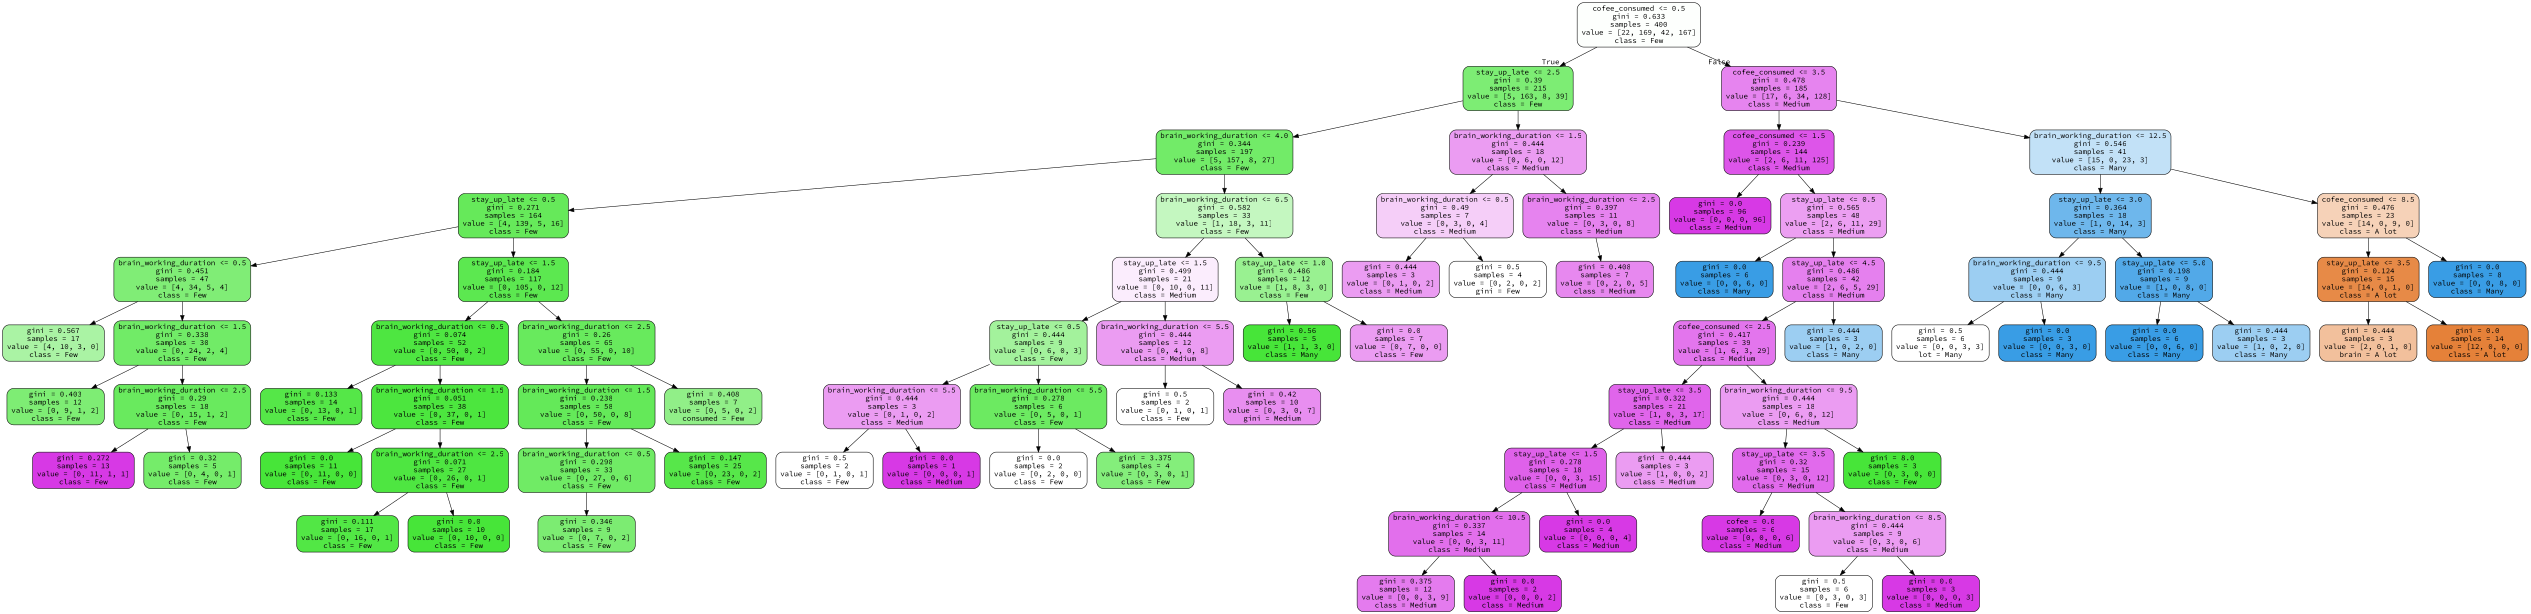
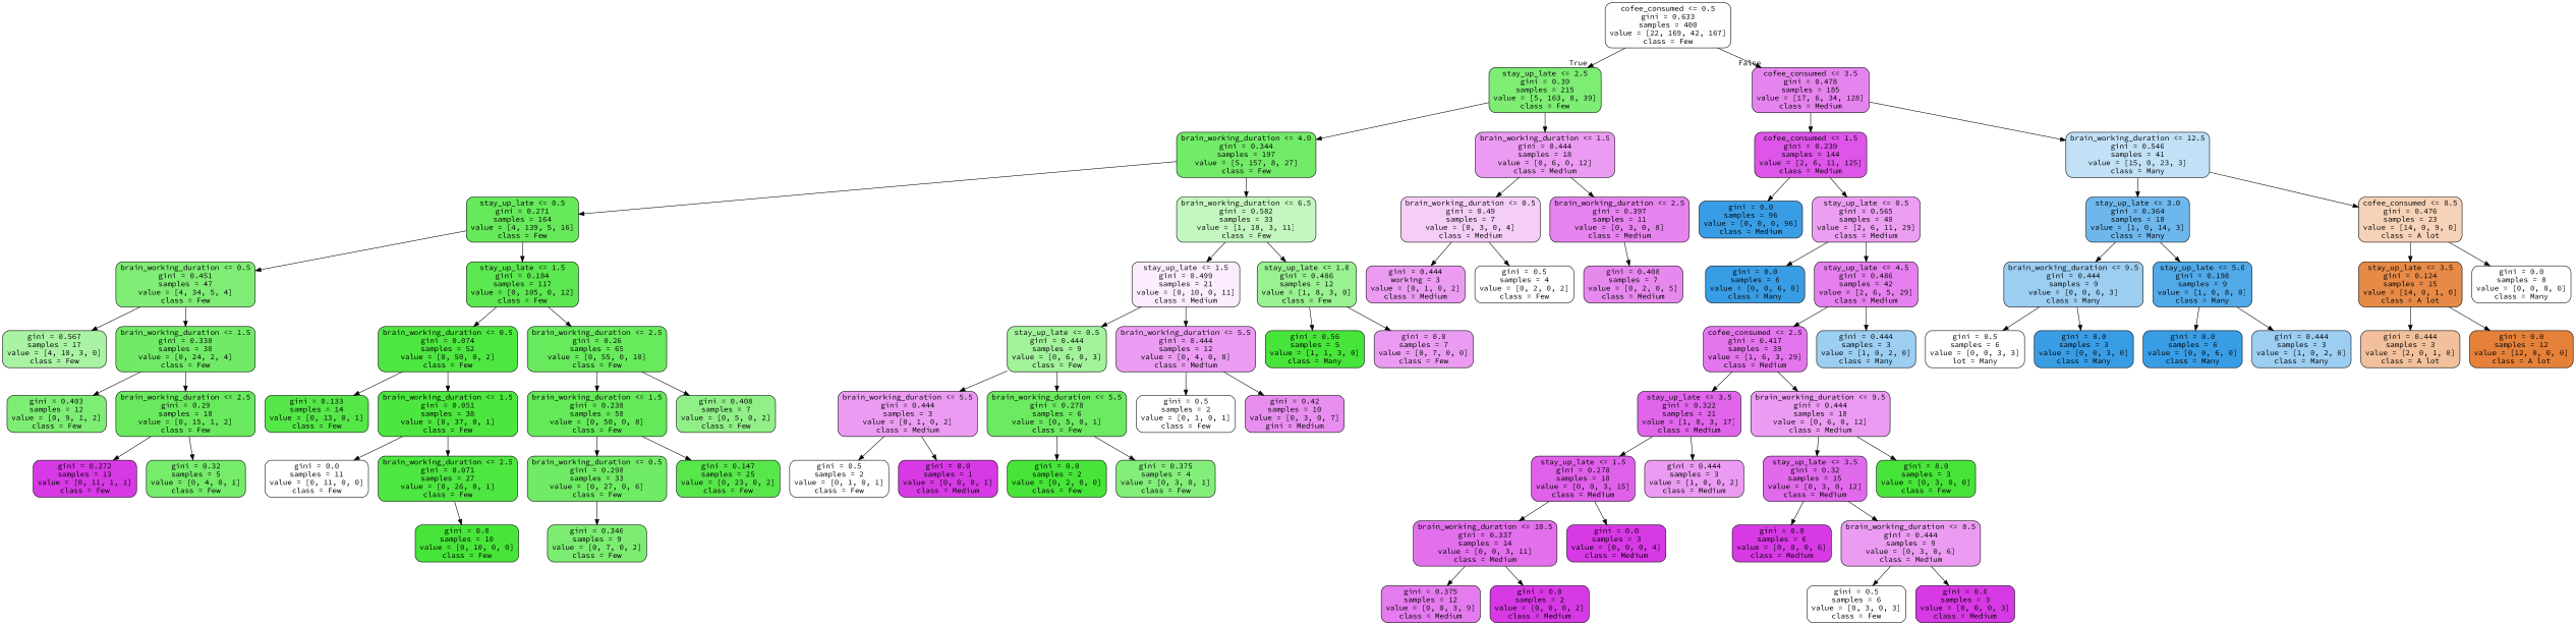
  digraph {
    fontname="Source Code Pro"
    node [color=black fillcolor="#eb9cf2" fontname="Source Code Pro" shape=box style="filled, rounded"]
    edge [fontname="Source Code Pro"]
    n1 [fillcolor="#fdfffd" label="cofee_consumed <= 0.5\ngini = 0.633\nsamples = 400\nvalue = [22, 169, 42, 167]\nclass = Few"]
    n2 [fillcolor="#7ded74" label="stay_up_late <= 2.5\ngini = 0.39\nsamples = 215\nvalue = [5, 163, 8, 39]\nclass = Few"]
    n3 [fillcolor="#e684ef" label="cofee_consumed <= 3.5\ngini = 0.478\nsamples = 185\nvalue = [17, 6, 34, 128]\nclass = Medium"]
    n4 [fillcolor="#72eb68" label="brain_working_duration <= 4.0\ngini = 0.344\nsamples = 197\nvalue = [5, 157, 8, 27]\nclass = Few"]
    n5 [label="brain_working_duration <= 1.5\ngini = 0.444\nsamples = 18\nvalue = [0, 6, 0, 12]\nclass = Medium"]
    n6 [fillcolor="#dd55e9" label="cofee_consumed <= 1.5\ngini = 0.239\nsamples = 144\nvalue = [2, 6, 11, 125]\nclass = Medium"]
    n7 [fillcolor="#c2e1f7" label="brain_working_duration <= 12.5\ngini = 0.546\nsamples = 41\nvalue = [15, 0, 23, 3]\nclass = Many"]
    n8 [fillcolor="#66e95a" label="stay_up_late <= 0.5\ngini = 0.271\nsamples = 164\nvalue = [4, 139, 5, 16]\nclass = Few"]
    n9 [fillcolor="#c4f7c0" label="brain_working_duration <= 6.5\ngini = 0.582\nsamples = 33\nvalue = [1, 18, 3, 11]\nclass = Few"]
    n10 [fillcolor="#f5cef8" label="brain_working_duration <= 0.5\ngini = 0.49\nsamples = 7\nvalue = [0, 3, 0, 4]\nclass = Medium"]
    n11 [fillcolor="#e683ef" label="brain_working_duration <= 2.5\ngini = 0.397\nsamples = 11\nvalue = [0, 3, 0, 8]\nclass = Medium"]
    n12 [fillcolor="#80ed76" label="brain_working_duration <= 0.5\ngini = 0.451\nsamples = 47\nvalue = [4, 34, 5, 4]\nclass = Few"]
    n13 [fillcolor="#5ce850" label="stay_up_late <= 1.5\ngini = 0.184\nsamples = 117\nvalue = [0, 105, 0, 12]\nclass = Few"]
    n14 [fillcolor="#fbedfd" label="stay_up_late <= 1.5\ngini = 0.499\nsamples = 21\nvalue = [0, 10, 0, 11]\nclass = Medium"]
    n15 [fillcolor="#99f191" label="stay_up_late <= 1.0\ngini = 0.486\nsamples = 12\nvalue = [1, 8, 3, 0]\nclass = Few"]
    n16 [fillcolor="#aaf3a4" label="gini = 0.567\nsamples = 17\nvalue = [4, 10, 3, 0]\nclass = Few"]
    n17 [fillcolor="#71eb67" label="brain_working_duration <= 1.5\ngini = 0.338\nsamples = 30\nvalue = [0, 24, 2, 4]\nclass = Few"]
    n18 [fillcolor="#4ee641" label="brain_working_duration <= 0.5\ngini = 0.074\nsamples = 52\nvalue = [0, 50, 0, 2]\nclass = Few"]
    n19 [fillcolor="#68ea5d" label="brain_working_duration <= 2.5\ngini = 0.26\nsamples = 65\nvalue = [0, 55, 0, 10]\nclass = Few"]
    n20 [fillcolor="#7eed74" label="gini = 0.403\nsamples = 12\nvalue = [0, 9, 1, 2]\nclass = Few"]
    n21 [fillcolor="#69ea5e" label="brain_working_duration <= 2.5\ngini = 0.29\nsamples = 18\nvalue = [0, 15, 1, 2]\nclass = Few"]
    n22 [fillcolor="#d739e5" label="gini = 0.272\nsamples = 13\nvalue = [0, 11, 1, 1]\nclass = Few"]
    n23 [fillcolor="#75ec6a" label="gini = 0.32\nsamples = 5\nvalue = [0, 4, 0, 1]\nclass = Few"]
    n24 [fillcolor="#55e748" label="gini = 0.133\nsamples = 14\nvalue = [0, 13, 0, 1]\nclass = Few"]
    n25 [fillcolor="#4ce63e" label="brain_working_duration <= 1.5\ngini = 0.051\nsamples = 38\nvalue = [0, 37, 0, 1]\nclass = Few"]
    n26 [fillcolor="#64e959" label="brain_working_duration <= 1.5\ngini = 0.238\nsamples = 58\nvalue = [0, 50, 0, 8]\nclass = Few"]
-   n27 [fillcolor="#91ef88" label="gini = 0.408\nsamples = 7\nvalue = [0, 5, 0, 2]\nconsumed = Few"]
-   n28 [fillcolor="#47e539" label="gini = 0.0\nsamples = 11\nvalue = [0, 11, 0, 0]\nclass = Few"]
+   n27 [fillcolor="#91ef88" label="gini = 0.408\nsamples = 7\nvalue = [0, 5, 0, 2]\nclass = Few"]
+   n28 [fillcolor="#ffffff" label="gini = 0.0\nsamples = 11\nvalue = [0, 11, 0, 0]\nclass = Few"]
    n29 [fillcolor="#4ee641" label="brain_working_duration <= 2.5\ngini = 0.071\nsamples = 27\nvalue = [0, 26, 0, 1]\nclass = Few"]
-   n30 [fillcolor="#52e745" label="gini = 0.111\nsamples = 17\nvalue = [0, 16, 0, 1]\nclass = Few"]
    n31 [fillcolor="#47e539" label="gini = 0.0\nsamples = 10\nvalue = [0, 10, 0, 0]\nclass = Few"]
    n32 [fillcolor="#70eb65" label="brain_working_duration <= 0.5\ngini = 0.298\nsamples = 33\nvalue = [0, 27, 0, 6]\nclass = Few"]
    n33 [fillcolor="#57e74a" label="gini = 0.147\nsamples = 25\nvalue = [0, 23, 0, 2]\nclass = Few"]
    n34 [fillcolor="#7cec72" label="gini = 0.346\nsamples = 9\nvalue = [0, 7, 0, 2]\nclass = Few"]
    n35 [fillcolor="#a3f29c" label="stay_up_late <= 0.5\ngini = 0.444\nsamples = 9\nvalue = [0, 6, 0, 3]\nclass = Few"]
    n36 [label="brain_working_duration <= 5.5\ngini = 0.444\nsamples = 12\nvalue = [0, 4, 0, 8]\nclass = Medium"]
    n37 [fillcolor="#47e539" label="gini = 0.56\nsamples = 5\nvalue = [1, 1, 3, 0]\nclass = Many"]
    n38 [label="gini = 0.0\nsamples = 7\nvalue = [0, 7, 0, 0]\nclass = Few"]
    n39 [label="brain_working_duration <= 5.5\ngini = 0.444\nsamples = 3\nvalue = [0, 1, 0, 2]\nclass = Medium"]
    n40 [fillcolor="#6cea61" label="brain_working_duration <= 5.5\ngini = 0.278\nsamples = 6\nvalue = [0, 5, 0, 1]\nclass = Few"]
    n41 [fillcolor="#ffffff" label="gini = 0.5\nsamples = 2\nvalue = [0, 1, 0, 1]\nclass = Few"]
    n42 [fillcolor="#e88ef0" label="gini = 0.42\nsamples = 10\nvalue = [0, 3, 0, 7]\ngini = Medium"]
    n43 [fillcolor="#ffffff" label="gini = 0.5\nsamples = 2\nvalue = [0, 1, 0, 1]\nclass = Few"]
    n44 [fillcolor="#d739e5" label="gini = 0.0\nsamples = 1\nvalue = [0, 0, 0, 1]\nclass = Medium"]
-   n45 [fillcolor="#ffffff" label="gini = 0.0\nsamples = 2\nvalue = [0, 2, 0, 0]\nclass = Few"]
-   n46 [fillcolor="#84ee7b" label="gini = 3.375\nsamples = 4\nvalue = [0, 3, 0, 1]\nclass = Few"]
-   n47 [label="gini = 0.444\nsamples = 3\nvalue = [0, 1, 0, 2]\nclass = Medium"]
-   n48 [fillcolor="#ffffff" label="gini = 0.5\nsamples = 4\nvalue = [0, 2, 0, 2]\ngini = Few"]
+   n45 [fillcolor="#47e539" label="gini = 0.0\nsamples = 2\nvalue = [0, 2, 0, 0]\nclass = Few"]
+   n46 [fillcolor="#84ee7b" label="gini = 0.375\nsamples = 4\nvalue = [0, 3, 0, 1]\nclass = Few"]
+   n47 [label="gini = 0.444\nworking = 3\nvalue = [0, 1, 0, 2]\nclass = Medium"]
+   n48 [fillcolor="#ffffff" label="gini = 0.5\nsamples = 4\nvalue = [0, 2, 0, 2]\nclass = Few"]
    n49 [fillcolor="#e788ef" label="gini = 0.408\nsamples = 7\nvalue = [0, 2, 0, 5]\nclass = Medium"]
-   n50 [fillcolor="#d739e5" label="gini = 0.0\nsamples = 96\nvalue = [0, 0, 0, 96]\nclass = Medium"]
+   n50 [fillcolor="#399de5" label="gini = 0.0\nsamples = 96\nvalue = [0, 0, 0, 96]\nclass = Medium"]
    n51 [fillcolor="#ec9ff2" label="stay_up_late <= 0.5\ngini = 0.565\nsamples = 48\nvalue = [2, 6, 11, 29]\nclass = Medium"]
    n52 [fillcolor="#6eb7ec" label="stay_up_late <= 3.0\ngini = 0.364\nsamples = 18\nvalue = [1, 0, 14, 3]\nclass = Many"]
    n53 [fillcolor="#f6d2b8" label="cofee_consumed <= 8.5\ngini = 0.476\nsamples = 23\nvalue = [14, 0, 9, 0]\nclass = A lot"]
    n54 [fillcolor="#399de5" label="gini = 0.0\nsamples = 6\nvalue = [0, 0, 6, 0]\nclass = Many"]
    n55 [fillcolor="#e580ee" label="stay_up_late <= 4.5\ngini = 0.486\nsamples = 42\nvalue = [2, 6, 5, 29]\nclass = Medium"]
    n56 [fillcolor="#e375ed" label="cofee_consumed <= 2.5\ngini = 0.417\nsamples = 39\nvalue = [1, 6, 3, 29]\nclass = Medium"]
    n57 [fillcolor="#9ccef2" label="gini = 0.444\nsamples = 3\nvalue = [1, 0, 2, 0]\nclass = Many"]
    n58 [fillcolor="#e065eb" label="stay_up_late <= 3.5\ngini = 0.322\nsamples = 21\nvalue = [1, 0, 3, 17]\nclass = Medium"]
    n59 [label="brain_working_duration <= 9.5\ngini = 0.444\nsamples = 18\nvalue = [0, 6, 0, 12]\nclass = Medium"]
    n60 [fillcolor="#df61ea" label="stay_up_late <= 1.5\ngini = 0.278\nsamples = 18\nvalue = [0, 0, 3, 15]\nclass = Medium"]
    n61 [label="gini = 0.444\nsamples = 3\nvalue = [1, 0, 0, 2]\nclass = Medium"]
    n62 [fillcolor="#e16aec" label="stay_up_late <= 3.5\ngini = 0.32\nsamples = 15\nvalue = [0, 3, 0, 12]\nclass = Medium"]
    n63 [fillcolor="#47e539" label="gini = 8.0\nsamples = 3\nvalue = [0, 3, 0, 0]\nclass = Few"]
    n64 [fillcolor="#e26fec" label="brain_working_duration <= 10.5\ngini = 0.337\nsamples = 14\nvalue = [0, 0, 3, 11]\nclass = Medium"]
-   n65 [fillcolor="#d739e5" label="gini = 0.0\nsamples = 4\nvalue = [0, 0, 0, 4]\nclass = Medium"]
+   n65 [fillcolor="#d739e5" label="gini = 0.0\nsamples = 3\nvalue = [0, 0, 0, 4]\nclass = Medium"]
    n66 [fillcolor="#e47bee" label="gini = 0.375\nsamples = 12\nvalue = [0, 0, 3, 9]\nclass = Medium"]
    n67 [fillcolor="#d739e5" label="gini = 0.0\nsamples = 2\nvalue = [0, 0, 0, 2]\nclass = Medium"]
-   n68 [fillcolor="#d739e5" label="cofee = 0.0\nsamples = 6\nvalue = [0, 0, 0, 6]\nclass = Medium"]
+   n68 [fillcolor="#d739e5" label="gini = 0.0\nsamples = 6\nvalue = [0, 0, 0, 6]\nclass = Medium"]
    n69 [label="brain_working_duration <= 8.5\ngini = 0.444\nsamples = 9\nvalue = [0, 3, 0, 6]\nclass = Medium"]
    n70 [fillcolor="#ffffff" label="gini = 0.5\nsamples = 6\nvalue = [0, 3, 0, 3]\nclass = Few"]
    n71 [fillcolor="#d739e5" label="gini = 0.0\nsamples = 3\nvalue = [0, 0, 0, 3]\nclass = Medium"]
    n72 [fillcolor="#9ccef2" label="brain_working_duration <= 9.5\ngini = 0.444\nsamples = 9\nvalue = [0, 0, 6, 3]\nclass = Many"]
    n73 [fillcolor="#52a9e8" label="stay_up_late <= 5.0\ngini = 0.198\nsamples = 9\nvalue = [1, 0, 8, 0]\nclass = Many"]
    n74 [fillcolor="#e78a47" label="stay_up_late <= 3.5\ngini = 0.124\nsamples = 15\nvalue = [14, 0, 1, 0]\nclass = A lot"]
-   n75 [fillcolor="#399de5" label="gini = 0.0\nsamples = 8\nvalue = [0, 0, 8, 0]\nclass = Many"]
+   n75 [fillcolor="#ffffff" label="gini = 0.0\nsamples = 8\nvalue = [0, 0, 8, 0]\nclass = Many"]
    n76 [fillcolor="#ffffff" label="gini = 0.5\nsamples = 6\nvalue = [0, 0, 3, 3]\nlot = Many"]
    n77 [fillcolor="#399de5" label="gini = 0.0\nsamples = 3\nvalue = [0, 0, 3, 0]\nclass = Many"]
    n78 [fillcolor="#399de5" label="gini = 0.0\nsamples = 6\nvalue = [0, 0, 6, 0]\nclass = Many"]
    n79 [fillcolor="#9ccef2" label="gini = 0.444\nsamples = 3\nvalue = [1, 0, 2, 0]\nclass = Many"]
-   n80 [fillcolor="#f2c09c" label="gini = 0.444\nsamples = 3\nvalue = [2, 0, 1, 0]\nbrain = A lot"]
-   n81 [fillcolor="#e58139" label="gini = 0.0\nsamples = 14\nvalue = [12, 0, 0, 0]\nclass = A lot"]
+   n80 [fillcolor="#f2c09c" label="gini = 0.444\nsamples = 3\nvalue = [2, 0, 1, 0]\nclass = A lot"]
+   n81 [fillcolor="#e58139" label="gini = 0.0\nsamples = 12\nvalue = [12, 0, 0, 0]\nclass = A lot"]
    n1 -> n2 [headlabel=True labelangle=45 labeldistance=2.5]
    n1 -> n3 [headlabel=False labelangle=-45 labeldistance=2.5]
    n2 -> n4
    n2 -> n5
    n3 -> n6
    n3 -> n7
    n4 -> n8
    n4 -> n9
    n5 -> n10
    n5 -> n11
    n6 -> n50
    n6 -> n51
    n7 -> n52
    n7 -> n53
    n8 -> n12
    n8 -> n13
    n9 -> n14
    n9 -> n15
    n10 -> n47
    n10 -> n48
    n11 -> n49
    n12 -> n16
    n12 -> n17
    n13 -> n18
    n13 -> n19
    n14 -> n35
    n14 -> n36
    n15 -> n37
    n15 -> n38
    n17 -> n20
    n17 -> n21
    n18 -> n24
    n18 -> n25
    n19 -> n26
    n19 -> n27
    n21 -> n22
    n21 -> n23
    n25 -> n28
    n25 -> n29
    n26 -> n32
    n26 -> n33
-   n29 -> n30
    n29 -> n31
    n32 -> n34
    n35 -> n39
    n35 -> n40
    n36 -> n41
    n36 -> n42
    n39 -> n43
    n39 -> n44
    n40 -> n45
    n40 -> n46
    n51 -> n54
    n51 -> n55
    n52 -> n72
    n52 -> n73
    n53 -> n74
    n53 -> n75
    n55 -> n56
    n55 -> n57
    n56 -> n58
    n56 -> n59
    n58 -> n60
    n58 -> n61
    n59 -> n62
    n59 -> n63
    n60 -> n64
    n60 -> n65
    n62 -> n68
    n62 -> n69
    n64 -> n66
    n64 -> n67
    n69 -> n70
    n69 -> n71
    n72 -> n76
    n72 -> n77
    n73 -> n78
    n73 -> n79
    n74 -> n80
    n74 -> n81
  }
